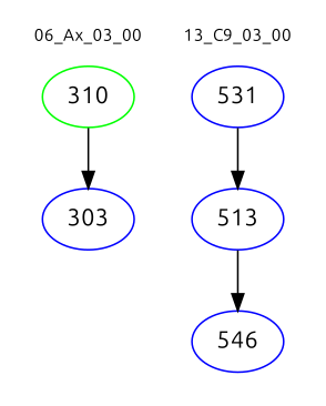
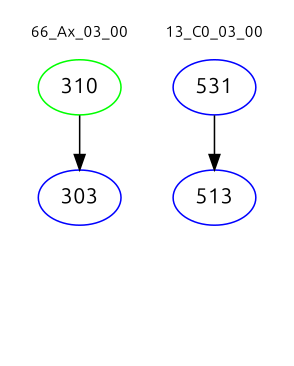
  digraph {
    fontname=Ubuntu
    node [color=blue fontname=Ubuntu]
    edge [color=black fontname=Ubuntu]
    n1 [color=green label=310]
    n2 [label=303]
    n3 [label=531]
    n4 [label=513]
-   n5 [label=546]
    subgraph cluster_1 {
      color=white
      fontsize=10
-     label="06_Ax_03_00"
+     label="66_Ax_03_00"
      n1
      n2
    }
    subgraph cluster_2 {
      color=white
      fontsize=10
-     label="13_C9_03_00"
+     label="13_C0_03_00"
      n3
      n4
-     n5
    }
    n1 -> n2
    n3 -> n4
-   n4 -> n5
  }
